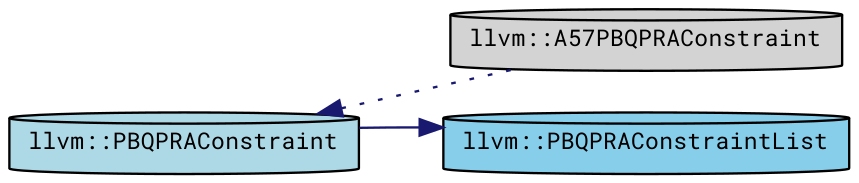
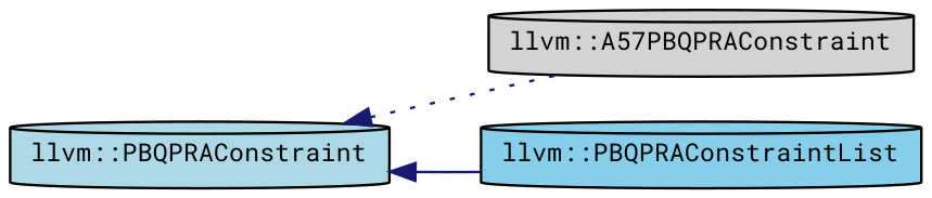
  digraph {
    fontname="Roboto Mono"
    rankdir=LR
    node [color=black fontname="Roboto Mono" fontsize=10 shape=cylinder style=filled]
    edge [color=midnightblue dir=back fontname="Roboto Mono" fontsize=10 labelfontname=Helvetica labelfontsize=10]
    n1 [fillcolor=lightblue fontcolor=black height=0.2 label="llvm::PBQPRAConstraint" width=0.4]
    n2 [fillcolor=lightgrey height=0.2 label="llvm::A57PBQPRAConstraint" width=0.4]
    n3 [fillcolor=skyblue height=0.2 label="llvm::PBQPRAConstraintList" width=0.4]
    n1 -> n2 [style=dotted]
-   n3 -> n1 [style=solid]
+   n1 -> n3 [style=solid]
  }
